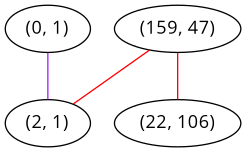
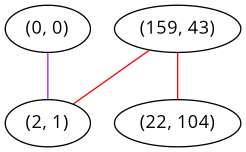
  graph {
    fontname="Open Sans"
    node [fontname="Open Sans"]
    edge [color=red fontname="Open Sans" weight=1]
    n1 [label="(2, 1)"]
-   "(0, 0)" [label="(0, 1)"]
-   "(159, 47)"
-   "(22, 104)" [label="(22, 106)"]
+   "(0, 0)"
+   "(159, 47)" [label="(159, 43)"]
+   "(22, 104)"
    "(0, 0)" -- n1 [color=purple weight=4]
    "(159, 47)" -- n1
    "(159, 47)" -- "(22, 104)"
  }
